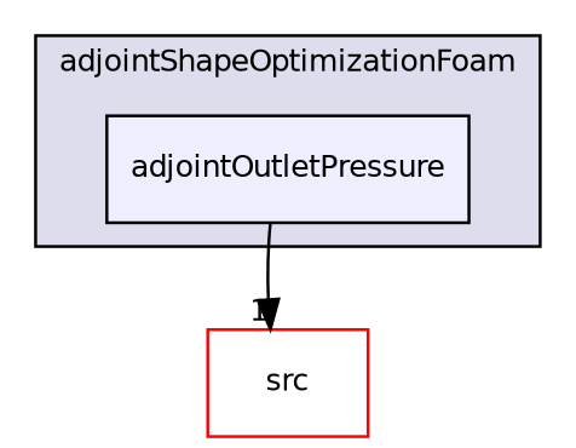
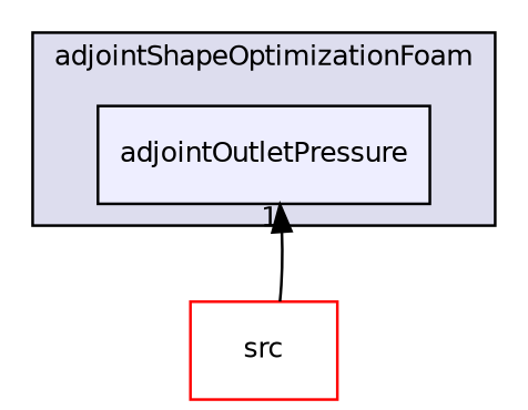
  digraph {
    compound=true
    node [fontname=Helvetica fontsize=10 shape=box]
    n1 [fillcolor="#eeeeff" label=adjointOutletPressure pencolor=black style=filled]
    n2 [color=red label=src]
    subgraph cluster_1 {
      bgcolor="#ddddee"
      fontname=Helvetica
      fontsize=10
      label=adjointShapeOptimizationFoam
      pencolor=black
      n1
    }
-   n1 -> n2 [headlabel=1 labeldistance=1.5 labelfontname=Helvetica labelfontsize=10]
+   n2 -> n1 [headlabel=1 labeldistance=1.5 labelfontname=Helvetica labelfontsize=10]
  }
